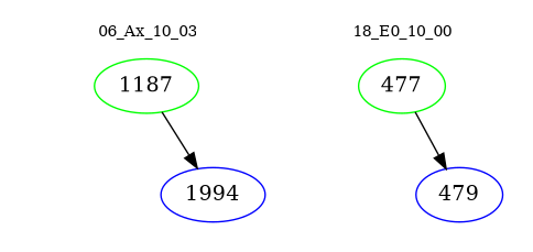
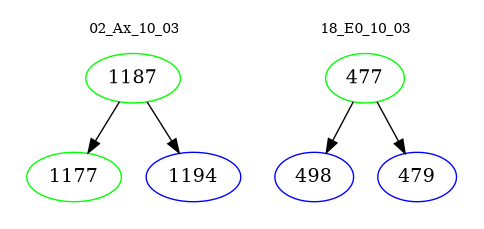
  digraph {
    node [color=green]
    edge [color=black]
    n1 [label=1187]
-   n3 [color=blue label=1994]
+   n2 [label=1177]
+   n3 [color=blue label=1194]
    n4 [label=477]
+   n5 [color=blue label=498]
    n6 [color=blue label=479]
    subgraph cluster_1 {
      color=white
      fontsize=10
-     label="06_Ax_10_03"
+     label="02_Ax_10_03"
      n1
+     n2
      n3
    }
    subgraph cluster_2 {
      color=white
      fontsize=10
-     label="18_E0_10_00"
+     label="18_E0_10_03"
      n4
+     n5
      n6
    }
+   n1 -> n2
    n1 -> n3
+   n4 -> n5
    n4 -> n6
  }
